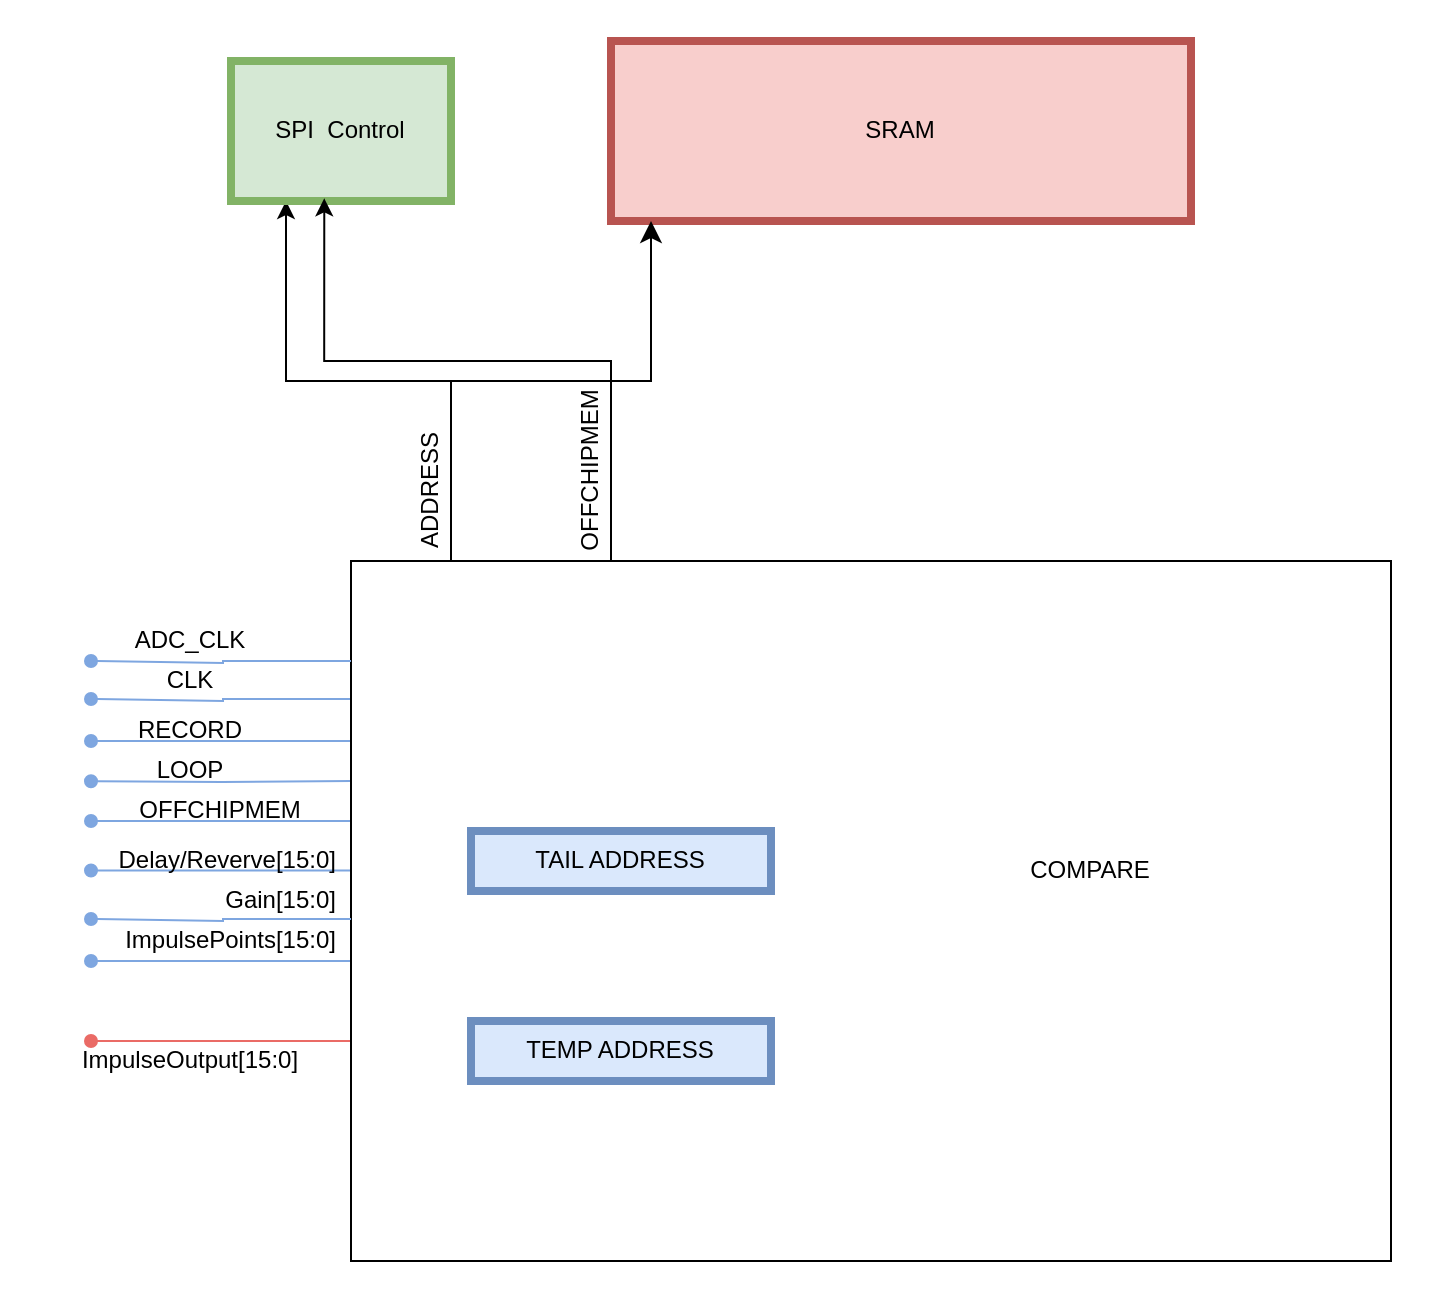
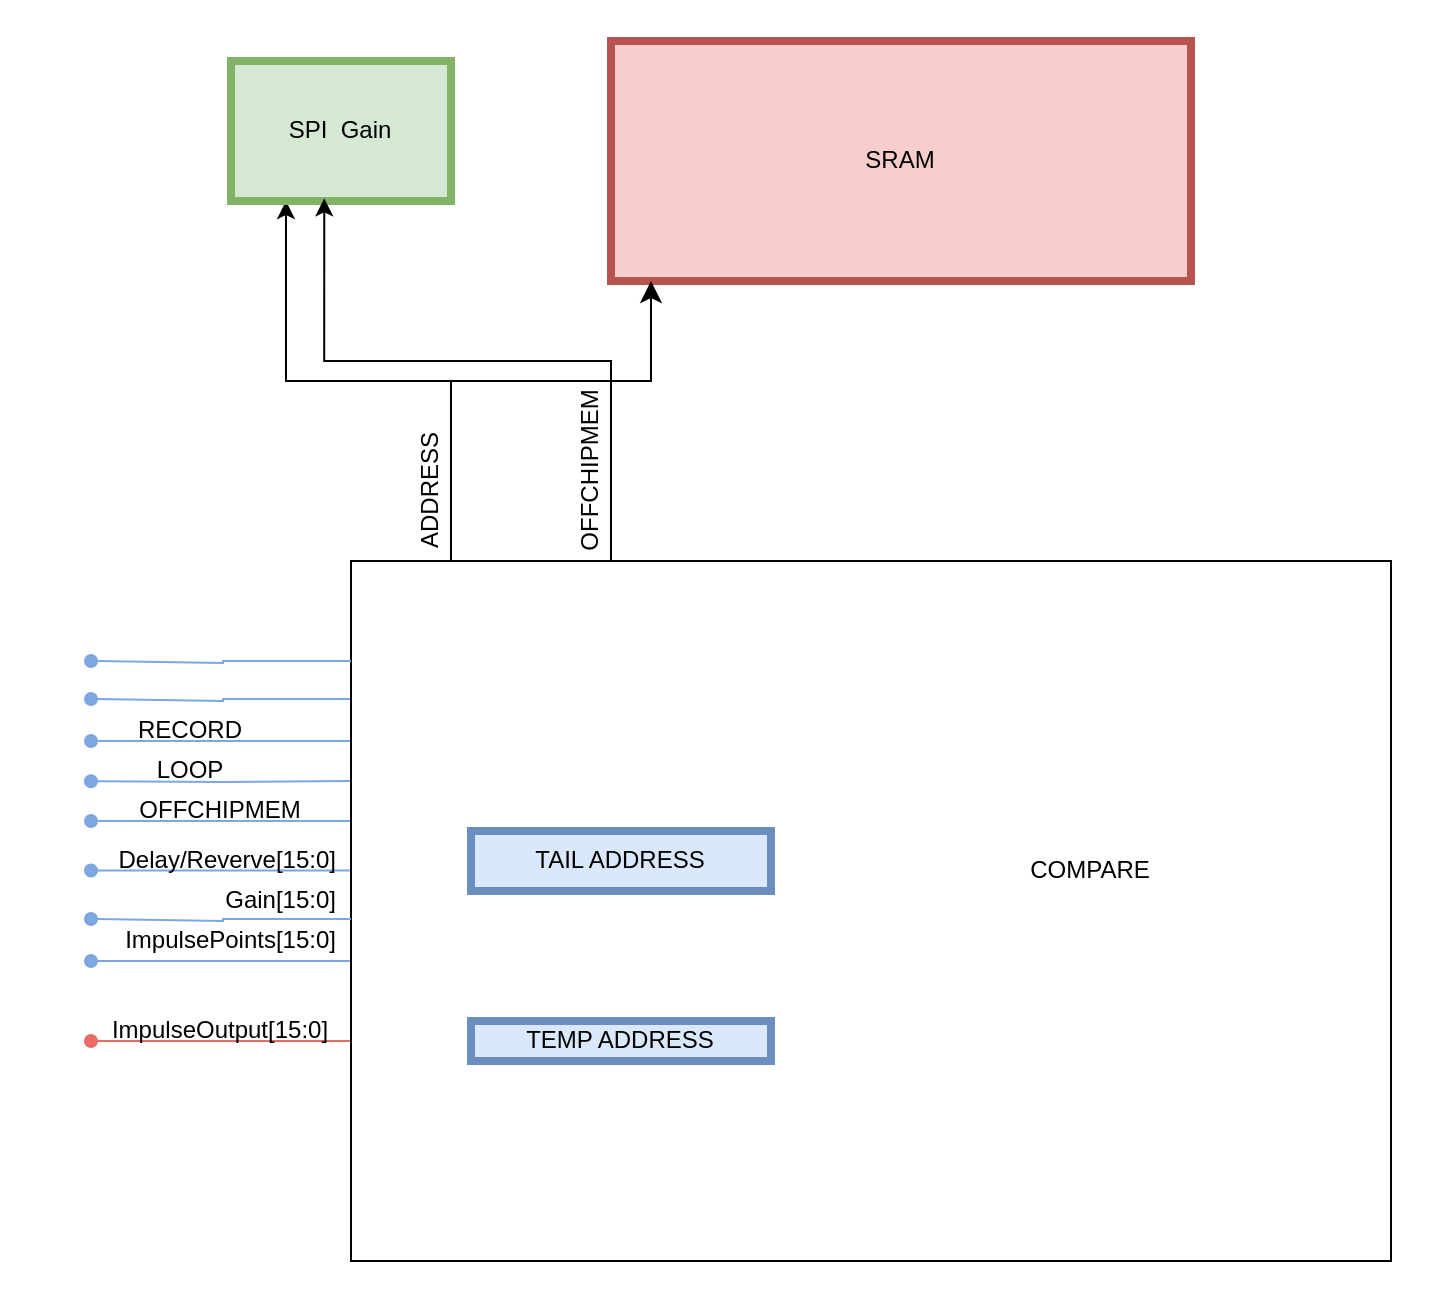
  <mxCell id="0" />
  <mxCell id="1" parent="0" />
  <mxCell id="2" style="edgeStyle=orthogonalEdgeStyle;rounded=0;orthogonalLoop=1;jettySize=auto;html=1;exitX=0.25;exitY=0;exitDx=0;exitDy=0;entryX=0.25;entryY=1;entryDx=0;entryDy=0;" parent="1" source="10" target="13" edge="1"><mxGeometry relative="1" as="geometry"><Array as="points"><mxPoint x="225" y="280" /><mxPoint x="225" y="190" /><mxPoint x="143" y="190" /></Array></mxGeometry></mxCell>
  <mxCell id="3" style="edgeStyle=orthogonalEdgeStyle;rounded=0;orthogonalLoop=1;jettySize=auto;html=1;exitX=0;exitY=0.25;exitDx=0;exitDy=0;endArrow=oval;endFill=1;strokeColor=#7EA6E0;" parent="1" edge="1"><mxGeometry relative="1" as="geometry"><mxPoint x="45" y="390.088" as="targetPoint" /><mxPoint x="175" y="390" as="sourcePoint" /></mxGeometry></mxCell>
  <mxCell id="4" style="edgeStyle=orthogonalEdgeStyle;rounded=0;orthogonalLoop=1;jettySize=auto;html=1;endArrow=oval;endFill=1;strokeColor=#7EA6E0;" parent="1" edge="1"><mxGeometry relative="1" as="geometry"><mxPoint x="45" y="410" as="targetPoint" /><mxPoint x="185" y="410" as="sourcePoint" /><Array as="points"><mxPoint x="155" y="410" /><mxPoint x="155" y="410" /></Array></mxGeometry></mxCell>
  <mxCell id="5" style="edgeStyle=orthogonalEdgeStyle;rounded=0;orthogonalLoop=1;jettySize=auto;html=1;exitX=0;exitY=0.5;exitDx=0;exitDy=0;endArrow=oval;endFill=1;strokeColor=#7EA6E0;" parent="1" edge="1"><mxGeometry relative="1" as="geometry"><mxPoint x="45" y="434.74" as="targetPoint" /><mxPoint x="175" y="434.74" as="sourcePoint" /></mxGeometry></mxCell>
  <mxCell id="6" style="edgeStyle=orthogonalEdgeStyle;rounded=0;orthogonalLoop=1;jettySize=auto;html=1;exitX=0;exitY=0.5;exitDx=0;exitDy=0;endArrow=oval;endFill=1;strokeColor=#7EA6E0;" parent="1" source="10" edge="1"><mxGeometry relative="1" as="geometry"><mxPoint x="45" y="480" as="targetPoint" /><Array as="points"><mxPoint x="175" y="480" /><mxPoint x="45" y="480" /></Array></mxGeometry></mxCell>
  <mxCell id="7" style="edgeStyle=orthogonalEdgeStyle;rounded=0;orthogonalLoop=1;jettySize=auto;html=1;exitX=0;exitY=0.75;exitDx=0;exitDy=0;endArrow=oval;endFill=1;strokeColor=#EA6B66;" parent="1" source="10" edge="1"><mxGeometry relative="1" as="geometry"><mxPoint x="45" y="520" as="targetPoint" /><Array as="points"><mxPoint x="55" y="520" /><mxPoint x="55" y="520" /></Array></mxGeometry></mxCell>
  <mxCell id="8" style="edgeStyle=orthogonalEdgeStyle;rounded=0;orthogonalLoop=1;jettySize=auto;html=1;endArrow=oval;endFill=1;strokeColor=#7EA6E0;" parent="1" edge="1"><mxGeometry relative="1" as="geometry"><mxPoint x="45" y="370" as="targetPoint" /><mxPoint x="175" y="370" as="sourcePoint" /></mxGeometry></mxCell>
  <mxCell id="9" style="edgeStyle=orthogonalEdgeStyle;rounded=0;orthogonalLoop=1;jettySize=auto;html=1;endArrow=oval;endFill=1;strokeColor=#7EA6E0;" parent="1" edge="1"><mxGeometry relative="1" as="geometry"><mxPoint x="45" y="349" as="targetPoint" /><mxPoint x="175" y="349" as="sourcePoint" /><Array as="points"><mxPoint x="111" y="349" /><mxPoint x="45" y="350" /></Array></mxGeometry></mxCell>
  <mxCell id="10" value="" style="rounded=0;whiteSpace=wrap;html=1;" parent="1" vertex="1"><mxGeometry x="175" y="280" width="520" height="350" as="geometry" /></mxCell>
- <mxCell id="11" value="SRAM" style="text;html=1;strokeColor=#b85450;fillColor=#f8cecc;align=center;verticalAlign=middle;whiteSpace=wrap;rounded=0;strokeWidth=4;" parent="1" vertex="1"><mxGeometry x="305" y="20" width="290" height="90" as="geometry" /></mxCell>
+ <mxCell id="11" value="SRAM" style="text;html=1;strokeColor=#b85450;fillColor=#f8cecc;align=center;verticalAlign=middle;whiteSpace=wrap;rounded=0;strokeWidth=4;" parent="1" vertex="1"><mxGeometry x="305" y="20" width="290" height="120" as="geometry" /></mxCell>
  <mxCell id="12" value="TAIL ADDRESS" style="text;html=1;strokeColor=#6c8ebf;fillColor=#dae8fc;align=center;verticalAlign=middle;whiteSpace=wrap;rounded=0;strokeWidth=4;" parent="1" vertex="1"><mxGeometry x="235" y="415" width="150" height="30" as="geometry" /></mxCell>
- <mxCell id="13" value="SPI&amp;nbsp; Control" style="text;html=1;strokeColor=#82b366;fillColor=#d5e8d4;align=center;verticalAlign=middle;whiteSpace=wrap;rounded=0;strokeWidth=4;" parent="1" vertex="1"><mxGeometry x="115" y="30" width="110" height="70" as="geometry" /></mxCell>
+ <mxCell id="13" value="SPI&amp;nbsp; Gain" style="text;html=1;strokeColor=#82b366;fillColor=#d5e8d4;align=center;verticalAlign=middle;whiteSpace=wrap;rounded=0;strokeWidth=4;" parent="1" vertex="1"><mxGeometry x="115" y="30" width="110" height="70" as="geometry" /></mxCell>
  <mxCell id="14" value="" style="edgeStyle=segmentEdgeStyle;endArrow=classic;html=1;curved=0;rounded=0;endSize=8;startSize=8;" parent="1" target="11" edge="1"><mxGeometry width="50" height="50" relative="1" as="geometry"><mxPoint x="225" y="210" as="sourcePoint" /><mxPoint x="315" y="270" as="targetPoint" /><Array as="points"><mxPoint x="225" y="190" /><mxPoint x="325" y="190" /></Array></mxGeometry></mxCell>
- <mxCell id="15" value="TEMP ADDRESS" style="text;html=1;strokeColor=#6c8ebf;fillColor=#dae8fc;align=center;verticalAlign=middle;whiteSpace=wrap;rounded=0;strokeWidth=4;" parent="1" vertex="1"><mxGeometry x="235" y="510" width="150" height="30" as="geometry" /></mxCell>
+ <mxCell id="15" value="TEMP ADDRESS" style="text;html=1;strokeColor=#6c8ebf;fillColor=#dae8fc;align=center;verticalAlign=middle;whiteSpace=wrap;rounded=0;strokeWidth=4;" parent="1" vertex="1"><mxGeometry x="235" y="510" width="150" height="20" as="geometry" /></mxCell>
  <mxCell id="16" value="COMPARE" style="text;html=1;strokeColor=none;fillColor=none;align=center;verticalAlign=middle;whiteSpace=wrap;rounded=0;" parent="1" vertex="1"><mxGeometry x="485" y="410" width="120" height="50" as="geometry" /></mxCell>
  <mxCell id="17" value="LOOP" style="text;html=1;strokeColor=none;fillColor=none;align=center;verticalAlign=middle;whiteSpace=wrap;rounded=0;" parent="1" vertex="1"><mxGeometry x="65" y="370" width="60" height="30" as="geometry" /></mxCell>
  <mxCell id="18" value="OFFCHIPMEM" style="text;html=1;strokeColor=none;fillColor=none;align=center;verticalAlign=middle;whiteSpace=wrap;rounded=0;" parent="1" vertex="1"><mxGeometry x="65" y="390" width="90" height="30" as="geometry" /></mxCell>
  <mxCell id="19" value="Delay/Reverve[15:0]" style="text;html=1;strokeColor=none;fillColor=none;align=right;verticalAlign=middle;whiteSpace=wrap;rounded=0;" parent="1" vertex="1"><mxGeometry x="20" y="420" width="150" height="20" as="geometry" /></mxCell>
  <mxCell id="20" value="ADDRESS" style="text;html=1;strokeColor=none;fillColor=none;align=center;verticalAlign=middle;whiteSpace=wrap;rounded=0;rotation=270;" parent="1" vertex="1"><mxGeometry x="185" y="230" width="60" height="30" as="geometry" /></mxCell>
  <mxCell id="21" value="ImpulsePoints[15:0]" style="text;html=1;strokeColor=none;fillColor=none;align=right;verticalAlign=middle;whiteSpace=wrap;rounded=0;" parent="1" vertex="1"><mxGeometry x="50" y="460" width="120" height="20" as="geometry" /></mxCell>
  <mxCell id="22" value="OFFCHIPMEM" style="text;html=1;strokeColor=none;fillColor=none;align=center;verticalAlign=middle;whiteSpace=wrap;rounded=0;rotation=270;" parent="1" vertex="1"><mxGeometry x="265" y="220" width="60" height="30" as="geometry" /></mxCell>
  <mxCell id="23" style="edgeStyle=orthogonalEdgeStyle;rounded=0;orthogonalLoop=1;jettySize=auto;html=1;exitX=0.25;exitY=0;exitDx=0;exitDy=0;entryX=0.424;entryY=0.981;entryDx=0;entryDy=0;entryPerimeter=0;" parent="1" source="10" target="13" edge="1"><mxGeometry relative="1" as="geometry"><mxPoint x="235" y="120" as="targetPoint" /><Array as="points"><mxPoint x="305" y="180" /><mxPoint x="162" y="180" /></Array></mxGeometry></mxCell>
- <mxCell id="24" value="ImpulseOutput[15:0]" style="text;html=1;strokeColor=none;fillColor=none;align=center;verticalAlign=middle;whiteSpace=wrap;rounded=0;" parent="1" vertex="1"><mxGeometry x="65" y="515" width="60" height="30" as="geometry" /></mxCell>
+ <mxCell id="24" value="ImpulseOutput[15:0]" style="text;html=1;strokeColor=none;fillColor=none;align=center;verticalAlign=middle;whiteSpace=wrap;rounded=0;" parent="1" vertex="1"><mxGeometry x="80" y="500" width="60" height="30" as="geometry" /></mxCell>
  <mxCell id="25" value="RECORD" style="text;html=1;strokeColor=none;fillColor=none;align=center;verticalAlign=middle;whiteSpace=wrap;rounded=0;" parent="1" vertex="1"><mxGeometry x="65" y="350" width="60" height="30" as="geometry" /></mxCell>
  <mxCell id="26" value="Gain[15:0]" style="text;html=1;strokeColor=none;fillColor=none;align=right;verticalAlign=middle;whiteSpace=wrap;rounded=0;" parent="1" vertex="1"><mxGeometry x="110" y="440" width="60" height="20" as="geometry" /></mxCell>
  <mxCell id="27" style="edgeStyle=orthogonalEdgeStyle;rounded=0;orthogonalLoop=1;jettySize=auto;html=1;endArrow=oval;endFill=1;strokeColor=#7EA6E0;" edge="1" parent="1"><mxGeometry relative="1" as="geometry"><mxPoint x="45" y="459" as="targetPoint" /><mxPoint x="175" y="459" as="sourcePoint" /><Array as="points"><mxPoint x="111" y="459" /><mxPoint x="45" y="460" /></Array></mxGeometry></mxCell>
- <mxCell id="28" value="CLK" style="text;html=1;strokeColor=none;fillColor=none;align=center;verticalAlign=middle;whiteSpace=wrap;rounded=0;" vertex="1" parent="1"><mxGeometry x="65" y="330" width="60" height="20" as="geometry" /></mxCell>
  <mxCell id="29" style="edgeStyle=orthogonalEdgeStyle;rounded=0;orthogonalLoop=1;jettySize=auto;html=1;endArrow=oval;endFill=1;strokeColor=#7EA6E0;" edge="1" parent="1"><mxGeometry relative="1" as="geometry"><mxPoint x="45" y="330" as="targetPoint" /><mxPoint x="175" y="330" as="sourcePoint" /><Array as="points"><mxPoint x="111" y="330" /><mxPoint x="45" y="331" /></Array></mxGeometry></mxCell>
- <mxCell id="30" value="ADC_CLK" style="text;html=1;strokeColor=none;fillColor=none;align=center;verticalAlign=middle;whiteSpace=wrap;rounded=0;" vertex="1" parent="1"><mxGeometry x="65" y="310" width="60" height="20" as="geometry" /></mxCell>
